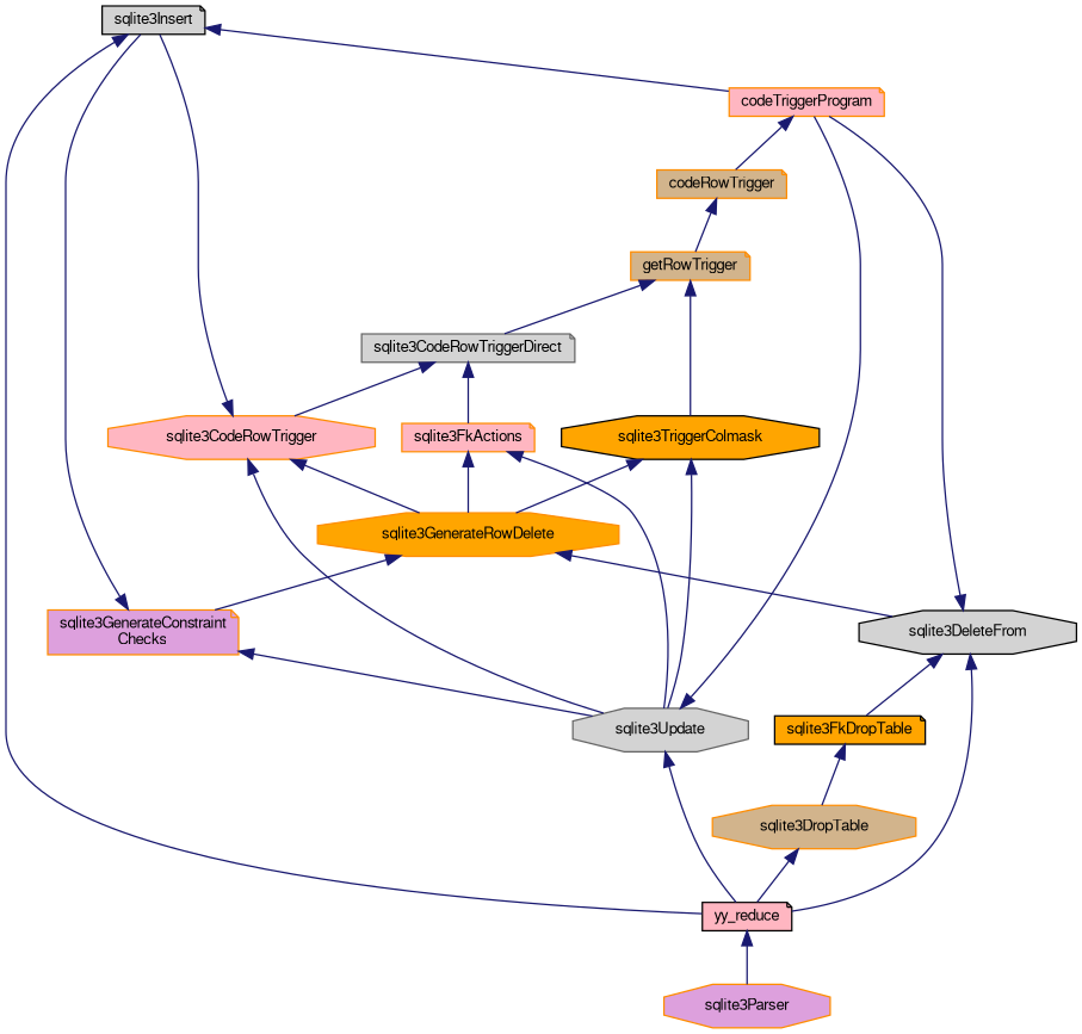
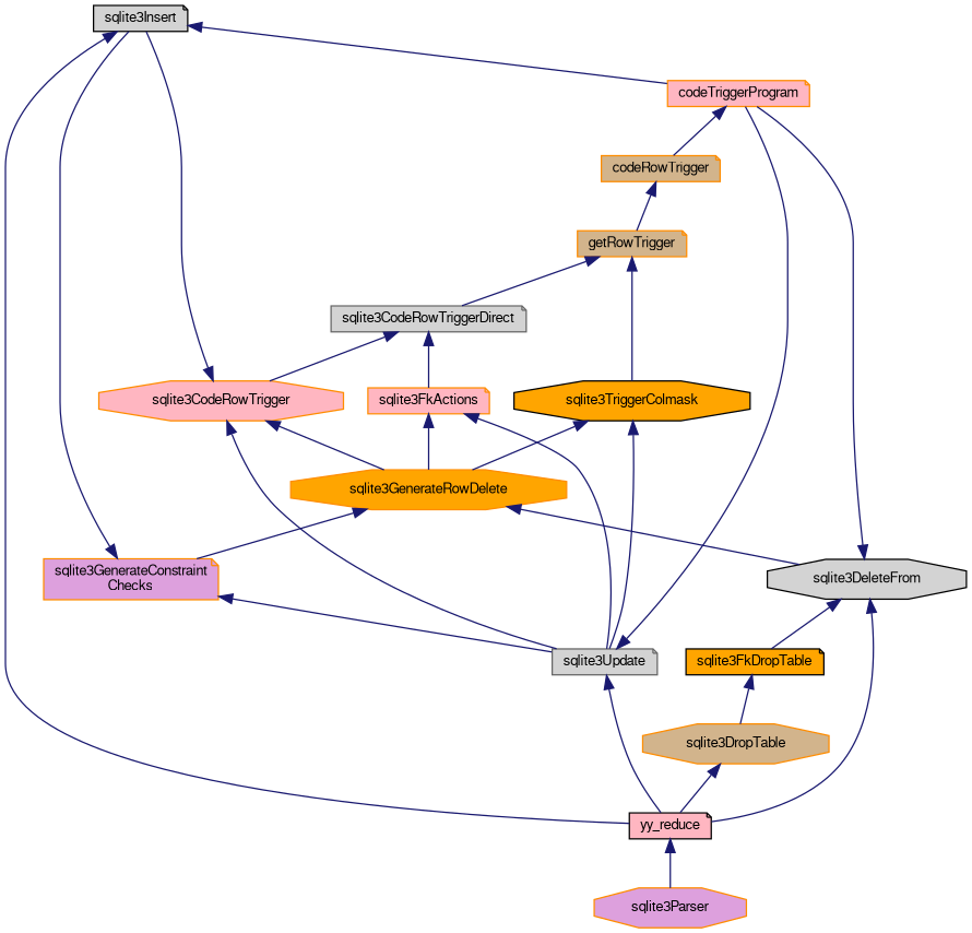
  digraph {
    rankdir=TB
    node [color=darkorange fillcolor=lightgrey fontname=FreeSans fontsize=10 shape=note style=filled]
    edge [color=midnightblue dir=back fontname=FreeSans fontsize=10 labelfontname=FreeSans labelfontsize=10 style=solid]
    n1 [color=black height=0.2 label=sqlite3Insert width=0.4]
    n2 [fillcolor=lightpink height=0.2 label=codeTriggerProgram width=0.4]
    n3 [color=black fillcolor=lightpink height=0.2 label=yy_reduce width=0.4]
-   n4 [color=gray40 height=0.2 label=sqlite3Update shape=octagon width=0.4]
+   n4 [color=gray40 height=0.2 label=sqlite3Update width=0.4]
    n5 [fillcolor=tan height=0.2 label=codeRowTrigger width=0.4]
    n6 [fillcolor=plum height=0.2 label=sqlite3Parser shape=octagon width=0.4]
    n7 [fillcolor=tan height=0.2 label=getRowTrigger width=0.4]
    n8 [color=gray40 height=0.2 label=sqlite3CodeRowTriggerDirect width=0.4]
    n9 [color=black fillcolor=orange height=0.2 label=sqlite3TriggerColmask shape=octagon width=0.4]
    n10 [fillcolor=lightpink height=0.2 label=sqlite3FkActions width=0.4]
    n11 [fillcolor=lightpink height=0.2 label=sqlite3CodeRowTrigger shape=octagon width=0.4]
    n12 [fillcolor=orange height=0.2 label=sqlite3GenerateRowDelete shape=octagon width=0.4]
    n13 [color=black height=0.2 label=sqlite3DeleteFrom shape=octagon width=0.4]
    n14 [fillcolor=plum height=0.2 label="sqlite3GenerateConstraint\lChecks" width=0.4]
    n15 [color=black fillcolor=orange height=0.2 label=sqlite3FkDropTable width=0.4]
    n16 [fillcolor=tan height=0.2 label=sqlite3DropTable shape=octagon width=0.4]
    n1 -> n2
    n1 -> n3
    n2 -> n5
    n3 -> n6
    n4 -> n2
    n4 -> n3
    n5 -> n7
    n7 -> n8
    n7 -> n9
    n8 -> n10
    n8 -> n11
    n9 -> n4
    n9 -> n12
    n10 -> n4
    n10 -> n12
    n11 -> n1
    n11 -> n4
    n11 -> n12
    n12 -> n13
    n12 -> n14
    n13 -> n2
    n13 -> n3
    n13 -> n15
    n14 -> n1
    n14 -> n4
    n15 -> n16
    n16 -> n3
  }
